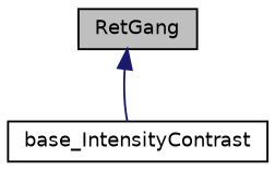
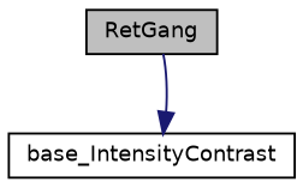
  digraph {
    node [color=black fontname=Helvetica fontsize=10 shape=record style=filled]
    n1 [fillcolor=grey75 fontcolor=black height=0.2 label=RetGang width=0.4]
    n2 [fillcolor=white height=0.2 label=base_IntensityContrast width=0.4]
-   n1 -> n2 [color=midnightblue dir=back fontname=Helvetica fontsize=10 labelfontname=Helvetica labelfontsize=10 style=solid]
+   n2 -> n1 [color=midnightblue dir=back fontname=Helvetica fontsize=10 labelfontname=Helvetica labelfontsize=10 style=solid]
  }
